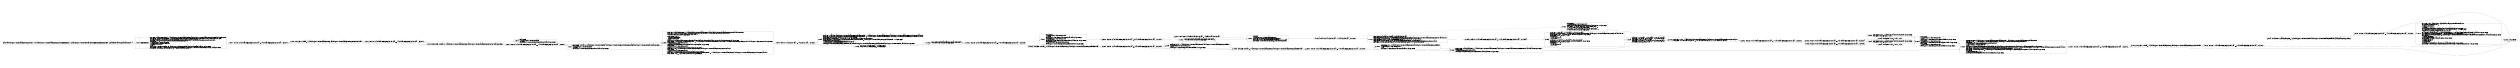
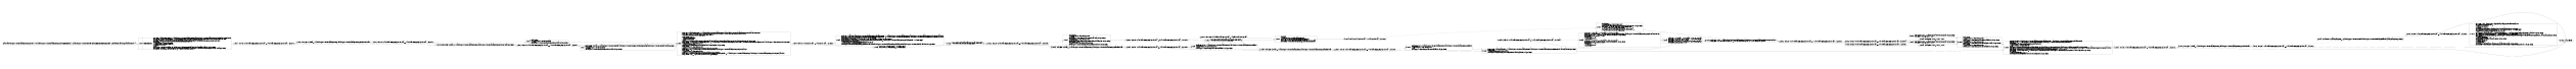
  digraph {
    rankdir=LR
    node [shape=record]
    n1 [label="{0\:\ 0x0000|MTH_ENTER_BLOCK\l|0x0000: IGET  (r0 I:android.content.Context) = (r14 I:android.support.v7.view.menu.CascadingMenuPopup) android.support.v7.view.menu.CascadingMenuPopup.mContext android.content.Context \l0x0002: INVOKE  (r0 I:android.view.LayoutInflater) = (r0 I:android.content.Context) android.view.LayoutInflater.from(android.content.Context):android.view.LayoutInflater type: STATIC \l0x0006: NEW_INSTANCE  (r1 I:android.support.v7.view.menu.MenuAdapter) =  android.support.v7.view.menu.MenuAdapter \l0x0008: IGET  (r2 I:boolean) = (r14 I:android.support.v7.view.menu.CascadingMenuPopup) android.support.v7.view.menu.CascadingMenuPopup.mOverflowOnly boolean \l0x000a: SGET  (r3 I:int) =  android.support.v7.view.menu.CascadingMenuPopup.ITEM_LAYOUT int \l0x000c: INVOKE  \l  (r1 I:android.support.v7.view.menu.MenuAdapter)\l  (r15 I:android.support.v7.view.menu.MenuBuilder)\l  (r0 I:android.view.LayoutInflater)\l  (r2 I:boolean)\l  (r3 I:int)\l android.support.v7.view.menu.MenuAdapter.\<init\>(android.support.v7.view.menu.MenuBuilder, android.view.LayoutInflater, boolean, int):void type: DIRECT \l0x000f: INVOKE  (r2 I:boolean) = (r14 I:android.support.v7.view.menu.CascadingMenuPopup) android.support.v7.view.menu.CascadingMenuPopup.isShowing():boolean type: VIRTUAL \l0x0013: CONST  (r3 I:?[boolean, int, float, short, byte, char]) = (1 ?[boolean, int, float, short, byte, char]) \l}"]
    n2 [label="{1\:\ 0x0014|0x0014: IF  (r2 I:?[int, boolean, OBJECT, ARRAY, byte, short, char]) != (0 ?[int, boolean, OBJECT, ARRAY, byte, short, char])  \-\> B:5:0x001e \l}"]
    n3 [label="{2\:\ 0x0016|0x0016: IGET  (r2 I:boolean) = (r14 I:android.support.v7.view.menu.CascadingMenuPopup) android.support.v7.view.menu.CascadingMenuPopup.mForceShowIcon boolean \l}"]
    n4 [label="{5\:\ 0x001e|0x001e: INVOKE  (r2 I:boolean) = (r14 I:android.support.v7.view.menu.CascadingMenuPopup) android.support.v7.view.menu.CascadingMenuPopup.isShowing():boolean type: VIRTUAL \l}"]
    n5 [label="{3\:\ 0x0018|0x0018: IF  (r2 I:?[int, boolean, OBJECT, ARRAY, byte, short, char]) == (0 ?[int, boolean, OBJECT, ARRAY, byte, short, char])  \-\> B:5:0x001e \l}"]
    n6 [label="{6\:\ 0x0022|0x0022: IF  (r2 I:?[int, boolean, OBJECT, ARRAY, byte, short, char]) == (0 ?[int, boolean, OBJECT, ARRAY, byte, short, char])  \-\> B:8:0x002b \l}"]
    n7 [label="{4\:\ 0x001a|0x001a: INVOKE  \l  (r1 I:android.support.v7.view.menu.MenuAdapter)\l  (r3 I:boolean)\l android.support.v7.view.menu.MenuAdapter.setForceShowIcon(boolean):void type: VIRTUAL \l}"]
    n8 [label="{8\:\ 0x002b|0x002b: IGET  (r2 I:android.content.Context) = (r14 I:android.support.v7.view.menu.CascadingMenuPopup) android.support.v7.view.menu.CascadingMenuPopup.mContext android.content.Context \l0x002d: IGET  (r4 I:int) = (r14 I:android.support.v7.view.menu.CascadingMenuPopup) android.support.v7.view.menu.CascadingMenuPopup.mMenuMaxWidth int \l0x002f: CONST  (r5 I:?[int, float, boolean, short, byte, char, OBJECT, ARRAY]) = \l  (0 ?[int, float, boolean, short, byte, char, OBJECT, ARRAY])\l \l0x0030: INVOKE  (r2 I:int) = \l  (r1 I:android.widget.ListAdapter)\l  (r5 I:android.view.ViewGroup)\l  (r2 I:android.content.Context)\l  (r4 I:int)\l android.support.v7.view.menu.CascadingMenuPopup.measureIndividualMenuWidth(android.widget.ListAdapter, android.view.ViewGroup, android.content.Context, int):int type: STATIC \l0x0034: INVOKE  (r4 I:android.support.v7.widget.MenuPopupWindow) = (r14 I:android.support.v7.view.menu.CascadingMenuPopup) android.support.v7.view.menu.CascadingMenuPopup.createPopupWindow():android.support.v7.widget.MenuPopupWindow type: DIRECT \l0x0038: INVOKE  \l  (r4 I:android.support.v7.widget.MenuPopupWindow)\l  (r1 I:android.widget.ListAdapter)\l android.support.v7.widget.MenuPopupWindow.setAdapter(android.widget.ListAdapter):void type: VIRTUAL \l0x003b: INVOKE  \l  (r4 I:android.support.v7.widget.MenuPopupWindow)\l  (r2 I:int)\l android.support.v7.widget.MenuPopupWindow.setContentWidth(int):void type: VIRTUAL \l0x003e: IGET  (r1 I:int) = (r14 I:android.support.v7.view.menu.CascadingMenuPopup) android.support.v7.view.menu.CascadingMenuPopup.mDropDownGravity int \l0x0040: INVOKE  \l  (r4 I:android.support.v7.widget.MenuPopupWindow)\l  (r1 I:int)\l android.support.v7.widget.MenuPopupWindow.setDropDownGravity(int):void type: VIRTUAL \l0x0043: IGET  (r1 I:java.util.List\<android.support.v7.view.menu.CascadingMenuPopup$CascadingMenuInfo\>) = (r14 I:android.support.v7.view.menu.CascadingMenuPopup) android.support.v7.view.menu.CascadingMenuPopup.mShowingMenus java.util.List \l0x0045: INVOKE  (r1 I:int) = (r1 I:java.util.List) java.util.List.size():int type: INTERFACE \l}"]
    n9 [label="{9\:\ 0x0049|0x0049: IF  (r1 I:?[int, byte, short, char]) \<= (0 ?[int, byte, short, char])  \-\> B:11:0x005f \l}"]
    n10 [label="{7\:\ 0x0024|0x0024: INVOKE  (r2 I:boolean) = (r15 I:android.support.v7.view.menu.MenuBuilder) android.support.v7.view.menu.MenuPopup.shouldPreserveIconSpacing(android.support.v7.view.menu.MenuBuilder):boolean type: STATIC \l0x0028: INVOKE  \l  (r1 I:android.support.v7.view.menu.MenuAdapter)\l  (r2 I:boolean)\l android.support.v7.view.menu.MenuAdapter.setForceShowIcon(boolean):void type: VIRTUAL \l}"]
    n11 [label="{10\:\ 0x004b|0x004b: IGET  (r1 I:java.util.List\<android.support.v7.view.menu.CascadingMenuPopup$CascadingMenuInfo\>) = (r14 I:android.support.v7.view.menu.CascadingMenuPopup) android.support.v7.view.menu.CascadingMenuPopup.mShowingMenus java.util.List \l0x004d: IGET  (r6 I:java.util.List\<android.support.v7.view.menu.CascadingMenuPopup$CascadingMenuInfo\>) = (r14 I:android.support.v7.view.menu.CascadingMenuPopup) android.support.v7.view.menu.CascadingMenuPopup.mShowingMenus java.util.List \l0x004f: INVOKE  (r6 I:int) = (r6 I:java.util.List) java.util.List.size():int type: INTERFACE \l0x0053: ARITH  (r6 I:int) = (r6 I:int) \- (r3 I:int) \l0x0054: INVOKE  (r1 I:java.lang.Object) = (r1 I:java.util.List), (r6 I:int) java.util.List.get(int):java.lang.Object type: INTERFACE \l0x0058: CHECK_CAST  (r1 I:android.support.v7.view.menu.CascadingMenuPopup$CascadingMenuInfo) = (android.support.v7.view.menu.CascadingMenuPopup$CascadingMenuInfo) (r1 I:?[OBJECT, ARRAY]) \l0x005a: INVOKE  (r6 I:android.view.View) = \l  (r14 I:android.support.v7.view.menu.CascadingMenuPopup)\l  (r1 I:android.support.v7.view.menu.CascadingMenuPopup$CascadingMenuInfo)\l  (r15 I:android.support.v7.view.menu.MenuBuilder)\l android.support.v7.view.menu.CascadingMenuPopup.findParentViewForSubmenu(android.support.v7.view.menu.CascadingMenuPopup$CascadingMenuInfo, android.support.v7.view.menu.MenuBuilder):android.view.View type: DIRECT \l}"]
    n12 [label="{11\:\ 0x005f|0x005f: MOVE  (r1 I:?[OBJECT, ARRAY]) = (r5 I:?[OBJECT, ARRAY]) \l0x0060: MOVE  (r6 I:?[OBJECT, ARRAY]) = (r1 I:?[OBJECT, ARRAY]) \l}"]
    n13 [label="{12\:\ 0x0061|0x0061: CONST  (r7 I:?[int, float, boolean, short, byte, char, OBJECT, ARRAY]) = \l  (0 ?[int, float, boolean, short, byte, char, OBJECT, ARRAY])\l \l}"]
    n14 [label="{13\:\ 0x0062|0x0062: IF  (r6 I:?[int, boolean, OBJECT, ARRAY, byte, short, char]) == (0 ?[int, boolean, OBJECT, ARRAY, byte, short, char])  \-\> B:34:0x00d5 \l}"]
    n15 [label="{14\:\ 0x0064|0x0064: INVOKE  \l  (r4 I:android.support.v7.widget.MenuPopupWindow)\l  (r7 I:boolean)\l android.support.v7.widget.MenuPopupWindow.setTouchModal(boolean):void type: VIRTUAL \l0x0067: INVOKE  \l  (r4 I:android.support.v7.widget.MenuPopupWindow)\l  (r5 I:java.lang.Object)\l android.support.v7.widget.MenuPopupWindow.setEnterTransition(java.lang.Object):void type: VIRTUAL \l0x006a: INVOKE  (r8 I:int) = \l  (r14 I:android.support.v7.view.menu.CascadingMenuPopup)\l  (r2 I:int)\l android.support.v7.view.menu.CascadingMenuPopup.getNextMenuPosition(int):int type: DIRECT \l}"]
    n16 [label="{34\:\ 0x00d5|0x00d5: IGET  (r2 I:boolean) = (r14 I:android.support.v7.view.menu.CascadingMenuPopup) android.support.v7.view.menu.CascadingMenuPopup.mHasXOffset boolean \l}"]
    n17 [label="{15\:\ 0x006e|0x006e: IF  (r8 I:?[int, boolean, OBJECT, ARRAY, byte, short, char]) != (r3 I:?[int, boolean, OBJECT, ARRAY, byte, short, char])  \-\> B:17:0x0072 \l}"]
    n18 [label="{35\:\ 0x00d7|0x00d7: IF  (r2 I:?[int, boolean, OBJECT, ARRAY, byte, short, char]) == (0 ?[int, boolean, OBJECT, ARRAY, byte, short, char])  \-\> B:37:0x00de \l}"]
    n19 [label="{16\:\ 0x0070|0x0070: CONST  (r9 I:?[boolean, int, float, short, byte, char]) = (1 ?[boolean, int, float, short, byte, char]) \l}"]
    n20 [label="{17\:\ 0x0072|0x0072: CONST  (r9 I:?[int, float, boolean, short, byte, char, OBJECT, ARRAY]) = \l  (0 ?[int, float, boolean, short, byte, char, OBJECT, ARRAY])\l \l}"]
    n21 [label="{18\:\ 0x0073|0x0073: IPUT  \l  (r8 I:int)\l  (r14 I:android.support.v7.view.menu.CascadingMenuPopup)\l android.support.v7.view.menu.CascadingMenuPopup.mLastPosition int \l0x0075: SGET  (r8 I:int) =  android.os.Build.VERSION.SDK_INT int \l0x0077: CONST  (r10 I:?[int, float, short, byte, char]) = (26 ?[int, float, short, byte, char]) \l0x0079: CONST  (r11 I:?[int, float, short, byte, char]) = (5 ?[int, float, short, byte, char]) \l}"]
    n22 [label="{19\:\ 0x007a|0x007a: IF  (r8 I:?[int, byte, short, char]) \< (r10 I:?[int, byte, short, char])  \-\> B:21:0x0082 \l}"]
    n23 [label="{20\:\ 0x007c|0x007c: INVOKE  \l  (r4 I:android.support.v7.widget.MenuPopupWindow)\l  (r6 I:android.view.View)\l android.support.v7.widget.MenuPopupWindow.setAnchorView(android.view.View):void type: VIRTUAL \l0x007f: CONST  (r8 I:?[int, float, boolean, short, byte, char, OBJECT, ARRAY]) = \l  (0 ?[int, float, boolean, short, byte, char, OBJECT, ARRAY])\l \l0x0080: CONST  (r12 I:?[int, float, boolean, short, byte, char, OBJECT, ARRAY]) = \l  (0 ?[int, float, boolean, short, byte, char, OBJECT, ARRAY])\l \l}"]
-   n24 [label="{21\:\ 0x0082|0x0082: CONST  (r8 I:?[int, float, short, byte, char]) = (2 ?[int, float, short, byte, char]) \l0x0083: NEW_ARRAY  (r10 I:int[]) = (r8 I:int A[IMMUTABLE_TYPE]) type: int[] \l0x0085: IGET  (r12 I:android.view.View) = (r14 I:android.support.v7.view.menu.CascadingMenuPopup) android.support.v7.view.menu.CascadingMenuPopup.mAnchorView android.view.View \l0x0087: INVOKE  (r12 I:android.view.View), (r10 I:int[]) android.view.View.getLocationOnScreen(int[]):void type: VIRTUAL \l0x008a: NEW_ARRAY  (r8 I:int[]) = (r8 I:int A[IMMUTABLE_TYPE]) type: int[] \l0x008c: INVOKE  (r6 I:android.view.View), (r8 I:int[]) android.view.View.getLocationOnScreen(int[]):void type: VIRTUAL \l0x008f: IGET  (r12 I:int) = (r14 I:android.support.v7.view.menu.CascadingMenuPopup) android.support.v7.view.menu.CascadingMenuPopup.mDropDownGravity int \l0x0091: ARITH  (r12 I:?[int, boolean, short, byte, char]) = (r12 I:?[int, boolean, short, byte, char]) & (7 ?[int, float, short, byte, char]) \l}"]
    n25 [label="{25\:\ 0x00b3|0x00b3: IGET  (r10 I:int) = (r14 I:android.support.v7.view.menu.CascadingMenuPopup) android.support.v7.view.menu.CascadingMenuPopup.mDropDownGravity int \l0x00b5: ARITH  (r10 I:?[int, boolean, short, byte, char]) = (r10 I:?[int, boolean, short, byte, char]) & (r11 I:?[int, boolean, short, byte, char]) \l}"]
    n26 [label="{22\:\ 0x0093|0x0093: IF  (r12 I:?[int, boolean, OBJECT, ARRAY, byte, short, char]) != (r11 I:?[int, boolean, OBJECT, ARRAY, byte, short, char])  \-\> B:24:0x00a9 \l}"]
    n27 [label="{26\:\ 0x00b6|0x00b6: IF  (r10 I:?[int, boolean, OBJECT, ARRAY, byte, short, char]) != (r11 I:?[int, boolean, OBJECT, ARRAY, byte, short, char])  \-\> B:30:0x00c2 \l}"]
    n28 [label="{23\:\ 0x0095|0x0095: AGET  (r12 I:?[int, float]) = (r10 I:?[int, float][]), (r7 I:?[int, short, byte, char]) \l0x0097: IGET  (r13 I:android.view.View) = (r14 I:android.support.v7.view.menu.CascadingMenuPopup) android.support.v7.view.menu.CascadingMenuPopup.mAnchorView android.view.View \l0x0099: INVOKE  (r13 I:int) = (r13 I:android.view.View) android.view.View.getWidth():int type: VIRTUAL \l0x009d: ARITH  (r12 I:int) = (r12 I:int) + (r13 I:int) \l0x009e: APUT  \l  (r10 I:?[int, float][])\l  (r7 I:?[int, short, byte, char])\l  (r12 I:?[int, float])\l \l0x00a0: AGET  (r12 I:?[int, float]) = (r8 I:?[int, float][]), (r7 I:?[int, short, byte, char]) \l0x00a2: INVOKE  (r13 I:int) = (r6 I:android.view.View) android.view.View.getWidth():int type: VIRTUAL \l0x00a6: ARITH  (r12 I:int) = (r12 I:int) + (r13 I:int) \l0x00a7: APUT  \l  (r8 I:?[int, float][])\l  (r7 I:?[int, short, byte, char])\l  (r12 I:?[int, float])\l \l}"]
    n29 [label="{24\:\ 0x00a9|0x00a9: AGET  (r12 I:?[int, float]) = (r8 I:?[int, float][]), (r7 I:?[int, short, byte, char]) \l0x00ab: AGET  (r13 I:?[int, float]) = (r10 I:?[int, float][]), (r7 I:?[int, short, byte, char]) \l0x00ad: ARITH  (r12 I:int) = (r12 I:int) \- (r13 I:int) \l0x00ae: AGET  (r8 I:?[int, float]) = (r8 I:?[int, float][]), (r3 I:?[int, short, byte, char]) \l0x00b0: AGET  (r10 I:?[int, float]) = (r10 I:?[int, float][]), (r3 I:?[int, short, byte, char]) \l0x00b2: ARITH  (r8 I:int) = (r8 I:int) \- (r10 I:int) \l}"]
    n30 [label="{27\:\ 0x00b8|0x00b8: IF  (r9 I:?[int, boolean, OBJECT, ARRAY, byte, short, char]) == (0 ?[int, boolean, OBJECT, ARRAY, byte, short, char])  \-\> B:29:0x00bc \l}"]
    n31 [label="{30\:\ 0x00c2|0x00c2: IF  (r9 I:?[int, boolean, OBJECT, ARRAY, byte, short, char]) == (0 ?[int, boolean, OBJECT, ARRAY, byte, short, char])  \-\> B:32:0x00ca \l}"]
    n32 [label="{28\:\ 0x00ba|0x00ba: ARITH  (r12 I:int) = (r12 I:int) + (r2 I:int) \l}"]
    n33 [label="{31\:\ 0x00c4|0x00c4: INVOKE  (r2 I:int) = (r6 I:android.view.View) android.view.View.getWidth():int type: VIRTUAL \l0x00c8: ARITH  (r12 I:int) = (r12 I:int) + (r2 I:int) \l}"]
    n34 [label="{32\:\ 0x00ca|0x00ca: ARITH  (r12 I:int) = (r12 I:int) \- (r2 I:int) \l}"]
    n35 [label="{33\:\ 0x00cb|0x00cb: INVOKE  \l  (r4 I:android.support.v7.widget.MenuPopupWindow)\l  (r12 I:int)\l android.support.v7.widget.MenuPopupWindow.setHorizontalOffset(int):void type: VIRTUAL \l0x00ce: INVOKE  \l  (r4 I:android.support.v7.widget.MenuPopupWindow)\l  (r3 I:boolean)\l android.support.v7.widget.MenuPopupWindow.setOverlapAnchor(boolean):void type: VIRTUAL \l0x00d1: INVOKE  \l  (r4 I:android.support.v7.widget.MenuPopupWindow)\l  (r8 I:int)\l android.support.v7.widget.MenuPopupWindow.setVerticalOffset(int):void type: VIRTUAL \l}"]
    n36 [label="{29\:\ 0x00bc|0x00bc: INVOKE  (r2 I:int) = (r6 I:android.view.View) android.view.View.getWidth():int type: VIRTUAL \l0x00c0: ARITH  (r12 I:int) = (r12 I:int) \- (r2 I:int) \l}"]
    n37 [label="{41\:\ 0x00ee|0x00ee: NEW_INSTANCE  (r2 I:android.support.v7.view.menu.CascadingMenuPopup$CascadingMenuInfo) =  android.support.v7.view.menu.CascadingMenuPopup$CascadingMenuInfo \l0x00f0: IGET  (r3 I:int) = (r14 I:android.support.v7.view.menu.CascadingMenuPopup) android.support.v7.view.menu.CascadingMenuPopup.mLastPosition int \l0x00f2: INVOKE  \l  (r2 I:android.support.v7.view.menu.CascadingMenuPopup$CascadingMenuInfo)\l  (r4 I:android.support.v7.widget.MenuPopupWindow)\l  (r15 I:android.support.v7.view.menu.MenuBuilder)\l  (r3 I:int)\l android.support.v7.view.menu.CascadingMenuPopup.CascadingMenuInfo.\<init\>(android.support.v7.widget.MenuPopupWindow, android.support.v7.view.menu.MenuBuilder, int):void type: DIRECT \l0x00f5: IGET  (r3 I:java.util.List\<android.support.v7.view.menu.CascadingMenuPopup$CascadingMenuInfo\>) = (r14 I:android.support.v7.view.menu.CascadingMenuPopup) android.support.v7.view.menu.CascadingMenuPopup.mShowingMenus java.util.List \l0x00f7: INVOKE  (r3 I:java.util.List), (r2 I:java.lang.Object) java.util.List.add(java.lang.Object):boolean type: INTERFACE \l0x00fa: INVOKE  (r4 I:android.support.v7.widget.MenuPopupWindow) android.support.v7.widget.MenuPopupWindow.show():void type: VIRTUAL \l0x00fd: INVOKE  (r2 I:android.widget.ListView) = (r4 I:android.support.v7.widget.MenuPopupWindow) android.support.v7.widget.MenuPopupWindow.getListView():android.widget.ListView type: VIRTUAL \l0x0101: INVOKE  \l  (r2 I:android.widget.ListView)\l  (r14 I:android.view.View$OnKeyListener)\l android.widget.ListView.setOnKeyListener(android.view.View$OnKeyListener):void type: VIRTUAL \l}"]
    n38 [label="{42\:\ 0x0104|0x0104: IF  (r1 I:?[int, boolean, OBJECT, ARRAY, byte, short, char]) != (0 ?[int, boolean, OBJECT, ARRAY, byte, short, char])  \-\> B:48:0x0131 \l}"]
    n39 [label="{36\:\ 0x00d9|0x00d9: IGET  (r2 I:int) = (r14 I:android.support.v7.view.menu.CascadingMenuPopup) android.support.v7.view.menu.CascadingMenuPopup.mXOffset int \l0x00db: INVOKE  \l  (r4 I:android.support.v7.widget.MenuPopupWindow)\l  (r2 I:int)\l android.support.v7.widget.MenuPopupWindow.setHorizontalOffset(int):void type: VIRTUAL \l}"]
    n40 [label="{37\:\ 0x00de|0x00de: IGET  (r2 I:boolean) = (r14 I:android.support.v7.view.menu.CascadingMenuPopup) android.support.v7.view.menu.CascadingMenuPopup.mHasYOffset boolean \l}"]
    n41 [label="{38\:\ 0x00e0|0x00e0: IF  (r2 I:?[int, boolean, OBJECT, ARRAY, byte, short, char]) == (0 ?[int, boolean, OBJECT, ARRAY, byte, short, char])  \-\> B:40:0x00e7 \l}"]
    n42 [label="{39\:\ 0x00e2|0x00e2: IGET  (r2 I:int) = (r14 I:android.support.v7.view.menu.CascadingMenuPopup) android.support.v7.view.menu.CascadingMenuPopup.mYOffset int \l0x00e4: INVOKE  \l  (r4 I:android.support.v7.widget.MenuPopupWindow)\l  (r2 I:int)\l android.support.v7.widget.MenuPopupWindow.setVerticalOffset(int):void type: VIRTUAL \l}"]
    n43 [label="{40\:\ 0x00e7|0x00e7: INVOKE  (r2 I:android.graphics.Rect) = (r14 I:android.support.v7.view.menu.CascadingMenuPopup) android.support.v7.view.menu.CascadingMenuPopup.getEpicenterBounds():android.graphics.Rect type: VIRTUAL \l0x00eb: INVOKE  \l  (r4 I:android.support.v7.widget.MenuPopupWindow)\l  (r2 I:android.graphics.Rect)\l android.support.v7.widget.MenuPopupWindow.setEpicenterBounds(android.graphics.Rect):void type: VIRTUAL \l}"]
    n44 [label="{43\:\ 0x0106|0x0106: IGET  (r1 I:boolean) = (r14 I:android.support.v7.view.menu.CascadingMenuPopup) android.support.v7.view.menu.CascadingMenuPopup.mShowTitle boolean \l}"]
    n45 [label="{48\:\ 0x0131|0x0131: RETURN   \l}"]
    n46 [label="{44\:\ 0x0108|0x0108: IF  (r1 I:?[int, boolean, OBJECT, ARRAY, byte, short, char]) == (0 ?[int, boolean, OBJECT, ARRAY, byte, short, char])  \-\> B:48:0x0131 \l}"]
    n47 [label="{45\:\ 0x010a|0x010a: INVOKE  (r1 I:java.lang.CharSequence) = (r15 I:android.support.v7.view.menu.MenuBuilder) android.support.v7.view.menu.MenuBuilder.getHeaderTitle():java.lang.CharSequence type: VIRTUAL \l}"]
    n48 [label="{46\:\ 0x010e|0x010e: IF  (r1 I:?[int, boolean, OBJECT, ARRAY, byte, short, char]) == (0 ?[int, boolean, OBJECT, ARRAY, byte, short, char])  \-\> B:48:0x0131 \l}"]
    n49 [label="{47\:\ 0x0110|0x0110: SGET  (r1 I:int) =  android.support.v7.appcompat.R.layout.abc_popup_menu_header_item_layout int \l0x0112: INVOKE  (r0 I:android.view.View) = \l  (r0 I:android.view.LayoutInflater)\l  (r1 I:int)\l  (r2 I:android.view.ViewGroup)\l  (r7 I:boolean)\l android.view.LayoutInflater.inflate(int, android.view.ViewGroup, boolean):android.view.View type: VIRTUAL \l0x0116: CHECK_CAST  (r0 I:android.widget.FrameLayout) = (android.widget.FrameLayout) (r0 I:?[OBJECT, ARRAY]) \l0x0118: CONST  (r1 I:?[int, float, short, byte, char]) = \l  (16908310(0x1020016, float:2.387729E\-38) ?[int, float, short, byte, char])\l \l0x011b: INVOKE  (r1 I:android.view.View) = (r0 I:android.widget.FrameLayout), (r1 I:int) android.widget.FrameLayout.findViewById(int):android.view.View type: VIRTUAL \l0x011f: CHECK_CAST  (r1 I:android.widget.TextView) = (android.widget.TextView) (r1 I:?[OBJECT, ARRAY]) \l0x0121: INVOKE  (r0 I:android.widget.FrameLayout), (r7 I:boolean) android.widget.FrameLayout.setEnabled(boolean):void type: VIRTUAL \l0x0124: INVOKE  (r15 I:java.lang.CharSequence) = (r15 I:android.support.v7.view.menu.MenuBuilder) android.support.v7.view.menu.MenuBuilder.getHeaderTitle():java.lang.CharSequence type: VIRTUAL \l0x0128: INVOKE  \l  (r1 I:android.widget.TextView)\l  (r15 I:java.lang.CharSequence)\l android.widget.TextView.setText(java.lang.CharSequence):void type: VIRTUAL \l0x012b: INVOKE  \l  (r2 I:android.widget.ListView)\l  (r0 I:android.view.View)\l  (r5 I:java.lang.Object)\l  (r7 I:boolean)\l android.widget.ListView.addHeaderView(android.view.View, java.lang.Object, boolean):void type: VIRTUAL \l0x012e: INVOKE  (r4 I:android.support.v7.widget.MenuPopupWindow) android.support.v7.widget.MenuPopupWindow.show():void type: VIRTUAL \l}"]
    n50 [label="{private void android.support.v7.view.menu.CascadingMenuPopup.showMenu((r14 'this' I:android.support.v7.view.menu.CascadingMenuPopup A[IMMUTABLE_TYPE, THIS]), (r15 I:android.support.v7.view.menu.MenuBuilder A[IMMUTABLE_TYPE, METHOD_ARGUMENT]))  | Annotation[BUILD, android.support.annotation.NonNull, \{\}]\l}"]
    n1 -> n2
    n2 -> n3 [style=dashed]
    n2 -> n4
    n3 -> n5
    n4 -> n6
    n5 -> n4
    n5 -> n7 [style=dashed]
    n6 -> n8 [style=dashed]
    n6 -> n10 [style=dashed]
    n7 -> n8
    n8 -> n9
    n9 -> n11 [style=dashed]
    n9 -> n12
    n10 -> n8
    n11 -> n13
    n12 -> n13
    n13 -> n14
    n14 -> n15 [style=dashed]
    n14 -> n16
    n15 -> n17
    n16 -> n18
    n17 -> n19 [style=dashed]
    n17 -> n20
    n18 -> n39 [style=dashed]
    n18 -> n40
    n19 -> n21
    n20 -> n21
    n21 -> n22
    n22 -> n23 [style=dashed]
-   n22 -> n24
    n23 -> n25
-   n24 -> n26
    n25 -> n27
    n26 -> n28 [style=dashed]
    n26 -> n29
    n27 -> n30 [style=dashed]
    n27 -> n31
    n28 -> n29
    n29 -> n25
    n30 -> n32 [style=dashed]
    n31 -> n33 [style=dashed]
    n31 -> n34
    n32 -> n35
    n33 -> n35
    n34 -> n35
    n35 -> n37
    n36 -> n35
    n37 -> n38
    n38 -> n44 [style=dashed]
    n38 -> n45
    n39 -> n40
    n40 -> n41
    n41 -> n42 [style=dashed]
    n41 -> n43
    n42 -> n43
    n43 -> n37
    n44 -> n46
    n46 -> n45
    n46 -> n47 [style=dashed]
    n47 -> n48
    n48 -> n45
    n48 -> n49 [style=dashed]
    n49 -> n45
    n50 -> n1
  }
